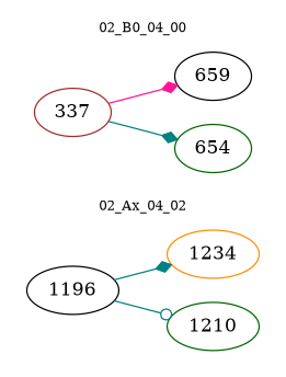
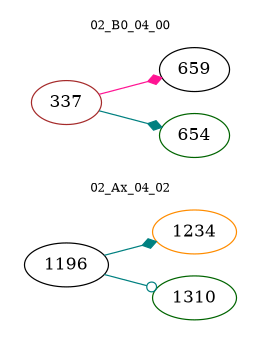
  digraph {
    rankdir=LR
    node [color=black]
    edge [arrowhead=diamond color=teal]
    n1 [label=1196]
-   n2 [color=darkgreen label=1210]
+   n2 [color=darkgreen label=1310]
    n3 [color=darkorange label=1234]
    n4 [color=brown label=337]
    n5 [color=darkgreen label=654]
    n6 [label=659]
    subgraph cluster_1 {
      color=white
      fontsize=10
      label="02_Ax_04_02"
      n1
      n2
      n3
    }
    subgraph cluster_2 {
      color=white
      fontsize=10
      label="02_B0_04_00"
      n4
      n5
      n6
    }
    n1 -> n2 [arrowhead=odot]
    n1 -> n3
    n4 -> n5
    n4 -> n6 [color=deeppink]
  }
